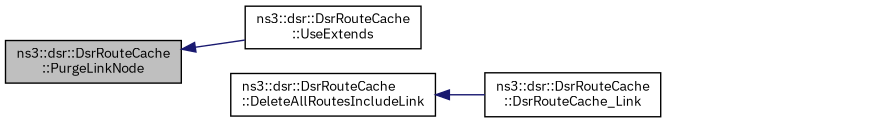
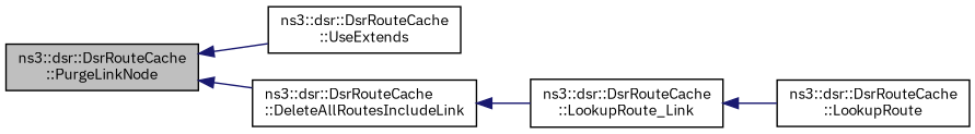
  digraph {
    fontname="IBM Plex Sans"
    rankdir=LR
    node [color=black fillcolor=white fontname="IBM Plex Sans" fontsize=10 shape=record style=filled]
    edge [color=midnightblue dir=back fontname="IBM Plex Sans" fontsize=10 labelfontname=Helvetica labelfontsize=10 style=solid]
    n1 [fillcolor=grey75 fontcolor=black height=0.2 label="ns3::dsr::DsrRouteCache\l::PurgeLinkNode" width=0.4]
    n2 [height=0.2 label="ns3::dsr::DsrRouteCache\l::UseExtends" width=0.4]
    n3 [height=0.2 label="ns3::dsr::DsrRouteCache\l::DeleteAllRoutesIncludeLink" width=0.4]
-   n4 [height=0.2 label="ns3::dsr::DsrRouteCache\l::DsrRouteCache_Link" width=0.4]
+   n4 [height=0.2 label="ns3::dsr::DsrRouteCache\l::LookupRoute_Link" width=0.4]
+   n5 [height=0.2 label="ns3::dsr::DsrRouteCache\l::LookupRoute" width=0.4]
    n1 -> n2
+   n1 -> n3
    n3 -> n4
+   n4 -> n5
  }
